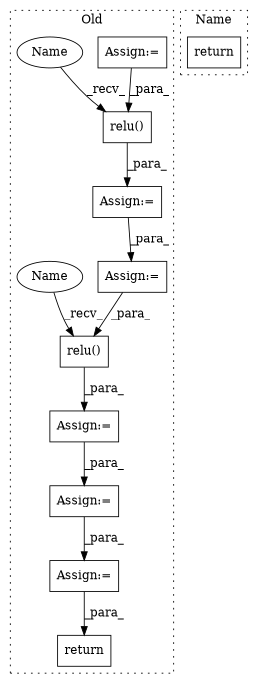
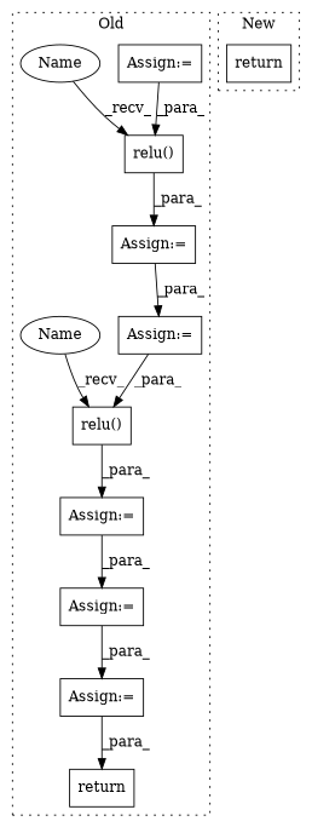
  digraph {
    node [a=68 l=3 shape=box]
    n1 [a=75 l="7,1" label="relu()" s="846,854"]
    n2 [label="Assign:=" s=893]
    n3 [a=93 l=7 label=return s=993]
    n4 [label="Assign:=" s=865]
    n5 [label="Assign:=" s=965]
    n6 [label="Assign:=" s=815]
    n7 [label="Assign:=" s=843]
    n8 [label="Assign:=" s=943]
    n9 [a=75 l="7,1" label="relu()" s="896,904"]
    n10 [a=87 l=1 label=Name s=846 shape=ellipse]
    n11 [a=87 l=1 label=Name s=896 shape=ellipse]
    n12 [a=93 l=7 label=return s=924]
    subgraph cluster_1 {
      label=Old
      style=dotted
      n1
      n2
      n3
      n4
      n5
      n6
      n7
      n8
      n9
      n10
      n11
    }
    subgraph cluster_2 {
-     label=Name
+     label=New
      style=dotted
      n12
    }
    n1 -> n7 [label=_para_]
    n2 -> n8 [label=_para_]
    n4 -> n9 [label=_para_]
    n5 -> n3 [label=_para_]
    n6 -> n1 [label=_para_]
    n7 -> n4 [label=_para_]
    n8 -> n5 [label=_para_]
    n9 -> n2 [label=_para_]
    n10 -> n1 [label=_recv_]
    n11 -> n9 [label=_recv_]
  }
